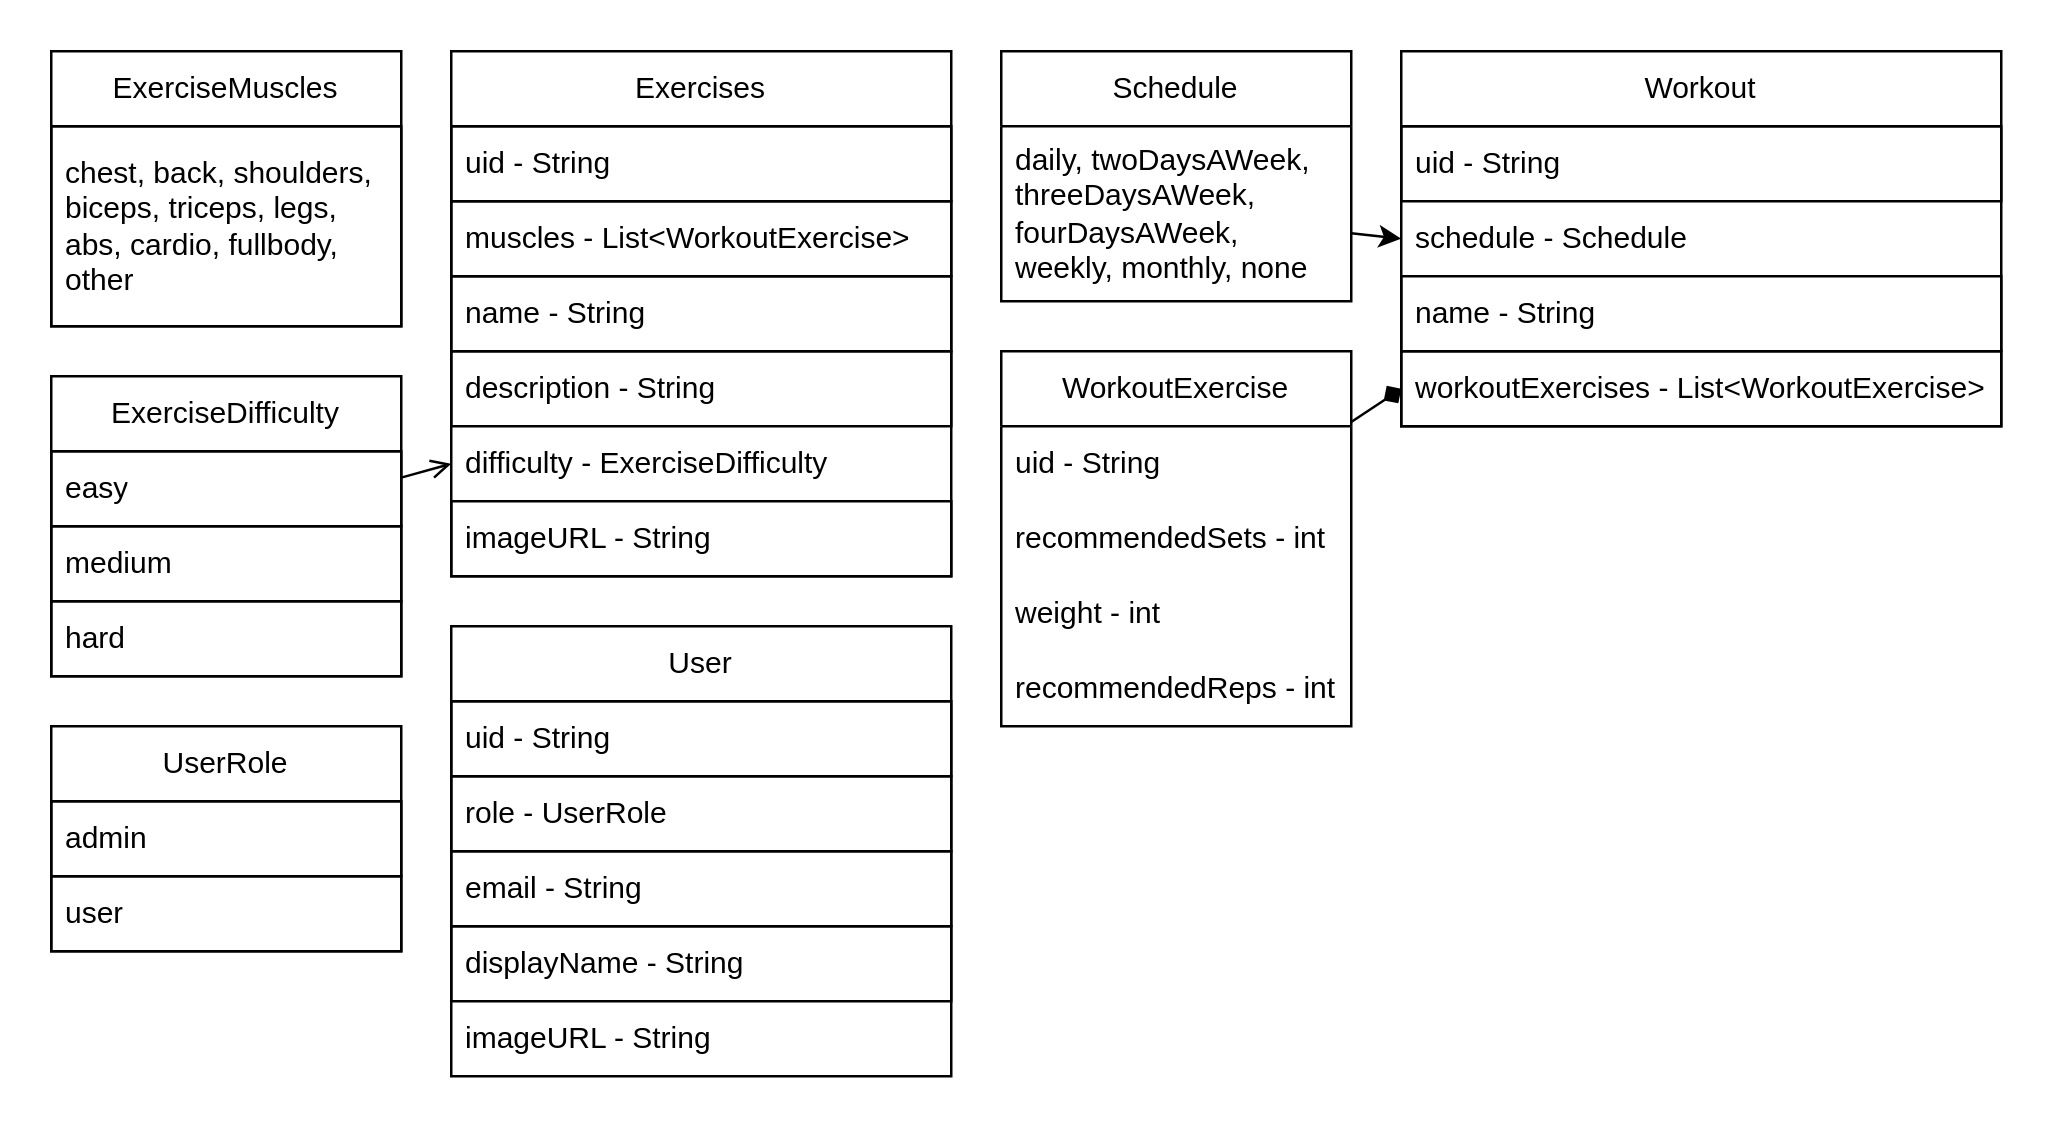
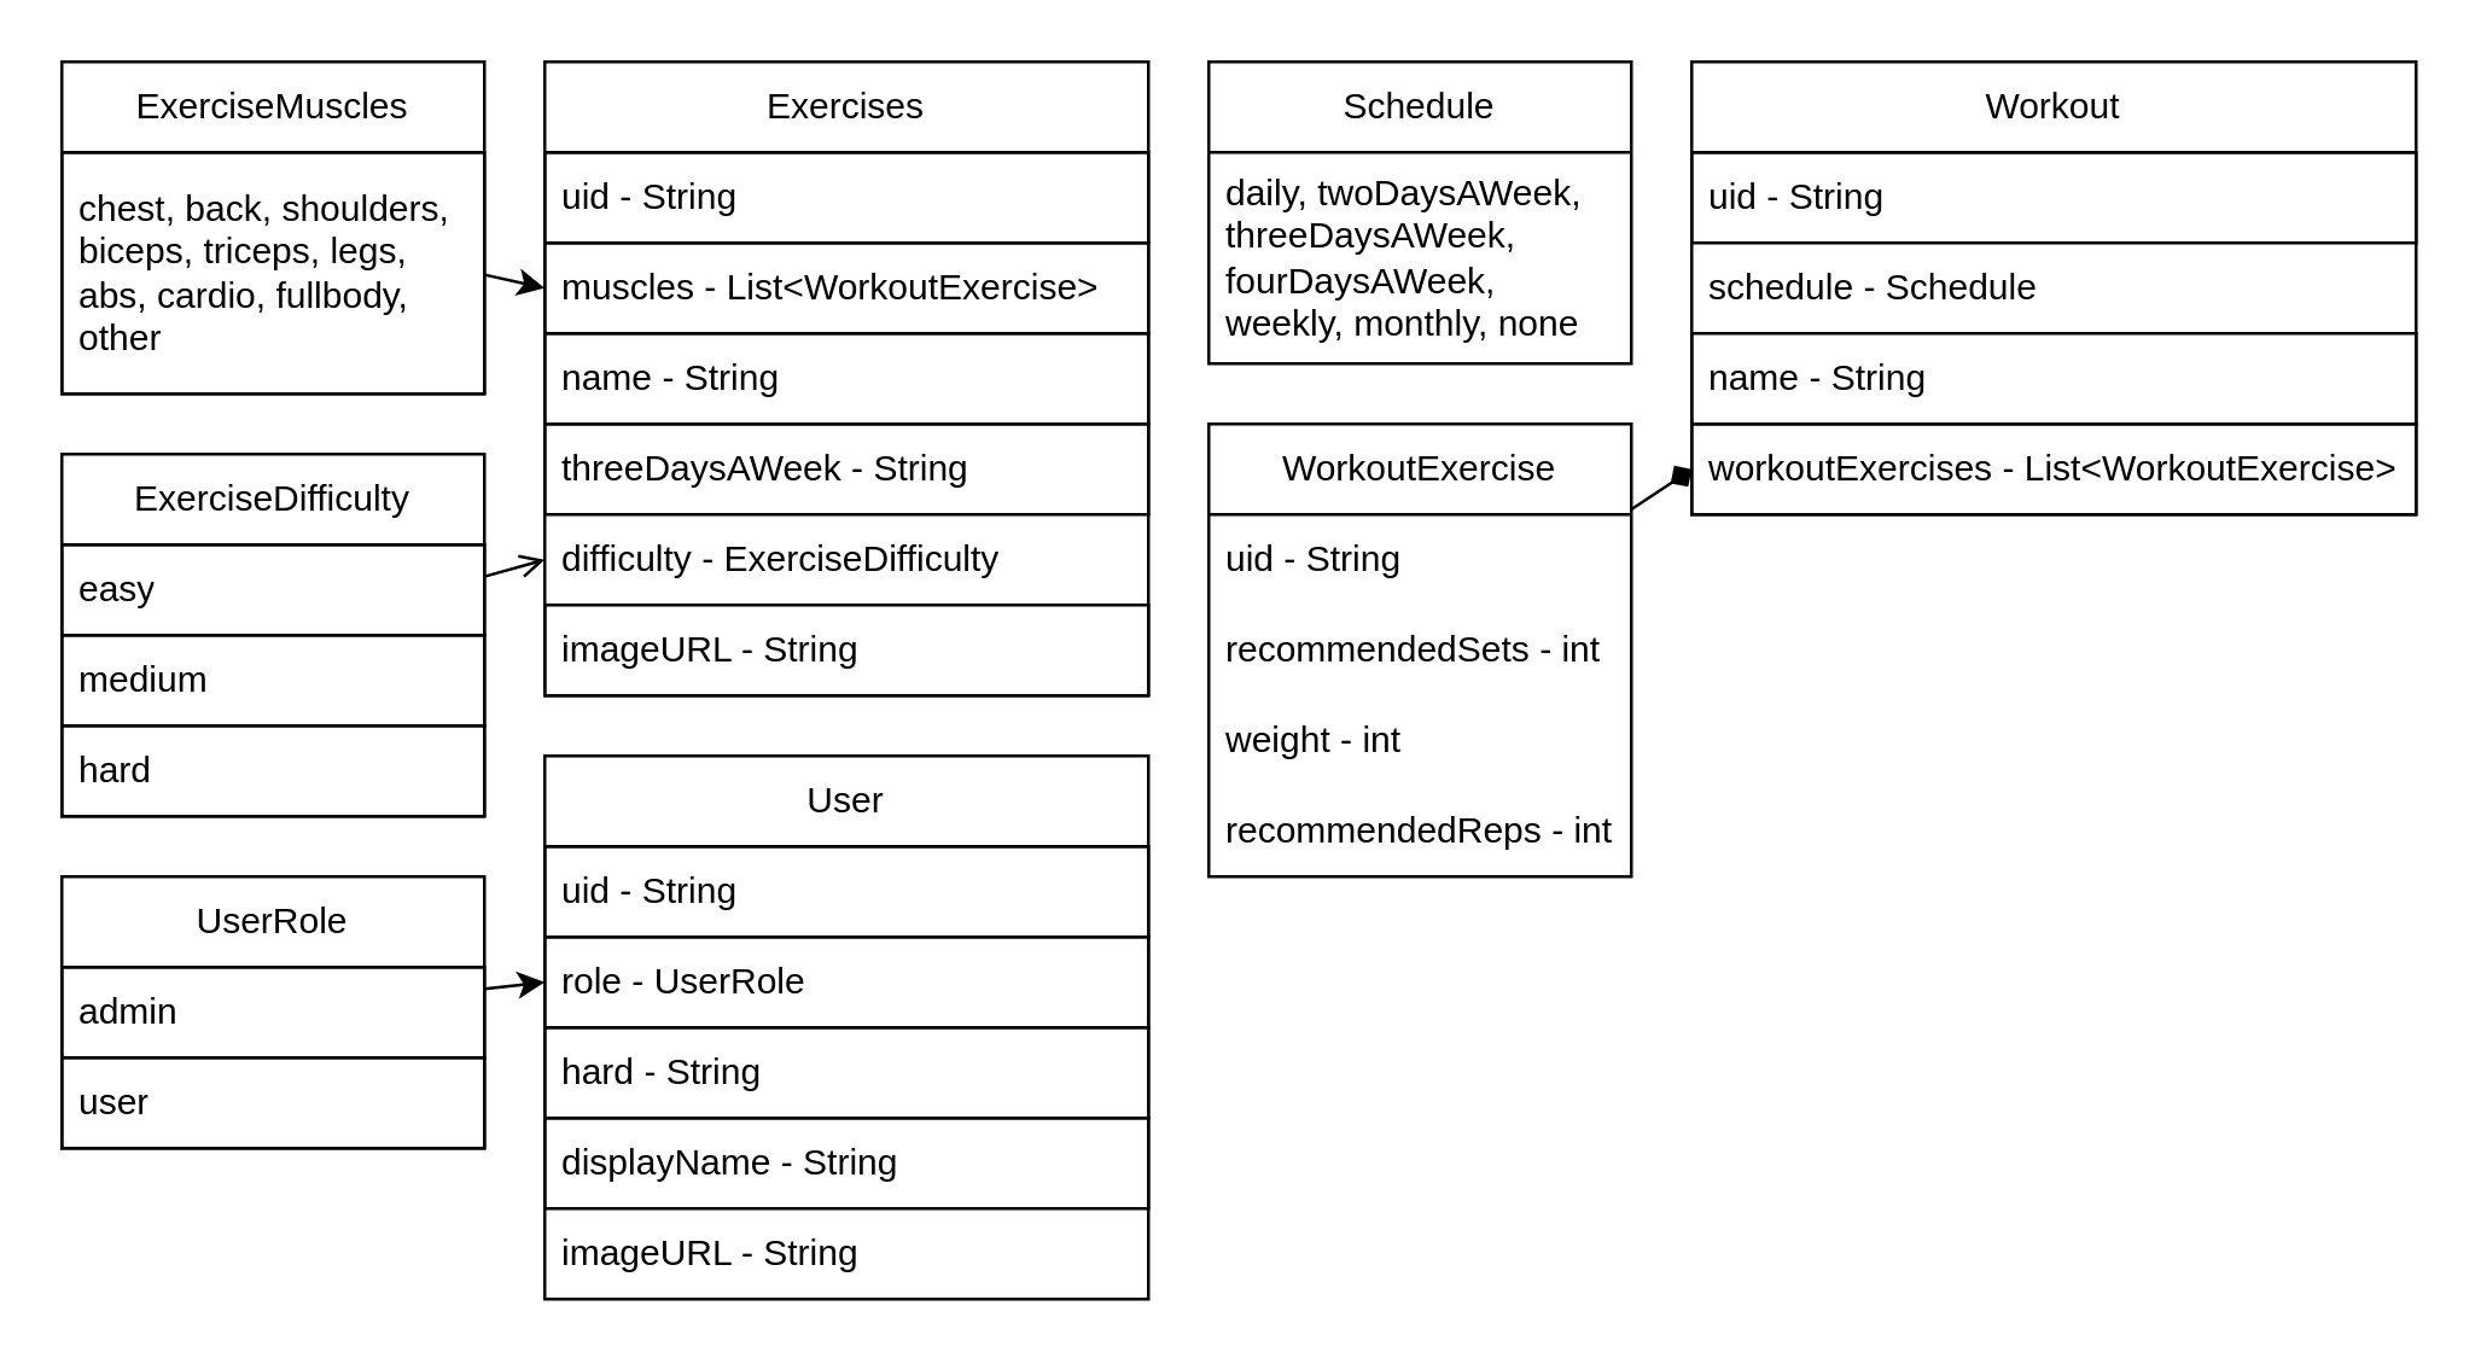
  <mxCell id="0" />
  <mxCell id="1" parent="0" />
  <mxCell id="2" value="Exercises" style="swimlane;fontStyle=0;childLayout=stackLayout;horizontal=1;startSize=30;horizontalStack=0;resizeParent=1;resizeParentMax=0;resizeLast=0;collapsible=1;marginBottom=0;whiteSpace=wrap;html=1;" parent="1" vertex="1"><mxGeometry x="180" y="20" width="200" height="210" as="geometry" /></mxCell>
  <mxCell id="3" value="uid - String" style="text;strokeColor=default;fillColor=none;align=left;verticalAlign=middle;spacingLeft=4;spacingRight=4;overflow=hidden;points=[[0,0.5],[1,0.5]];portConstraint=eastwest;rotatable=0;whiteSpace=wrap;html=1;" parent="2" vertex="1"><mxGeometry y="30" width="200" height="30" as="geometry" /></mxCell>
  <mxCell id="4" value="muscles - List&amp;lt;WorkoutExercise&amp;gt;" style="text;strokeColor=default;fillColor=none;align=left;verticalAlign=middle;spacingLeft=4;spacingRight=4;overflow=hidden;points=[[0,0.5],[1,0.5]];portConstraint=eastwest;rotatable=0;whiteSpace=wrap;html=1;" parent="2" vertex="1"><mxGeometry y="60" width="200" height="30" as="geometry" /></mxCell>
  <mxCell id="5" value="name - String" style="text;strokeColor=default;fillColor=none;align=left;verticalAlign=middle;spacingLeft=4;spacingRight=4;overflow=hidden;points=[[0,0.5],[1,0.5]];portConstraint=eastwest;rotatable=0;whiteSpace=wrap;html=1;" parent="2" vertex="1"><mxGeometry y="90" width="200" height="30" as="geometry" /></mxCell>
- <mxCell id="6" value="description - String" style="text;strokeColor=default;fillColor=none;align=left;verticalAlign=middle;spacingLeft=4;spacingRight=4;overflow=hidden;points=[[0,0.5],[1,0.5]];portConstraint=eastwest;rotatable=0;whiteSpace=wrap;html=1;" parent="2" vertex="1"><mxGeometry y="120" width="200" height="30" as="geometry" /></mxCell>
+ <mxCell id="6" value="threeDaysAWeek - String" style="text;strokeColor=default;fillColor=none;align=left;verticalAlign=middle;spacingLeft=4;spacingRight=4;overflow=hidden;points=[[0,0.5],[1,0.5]];portConstraint=eastwest;rotatable=0;whiteSpace=wrap;html=1;" parent="2" vertex="1"><mxGeometry y="120" width="200" height="30" as="geometry" /></mxCell>
  <mxCell id="7" value="difficulty - ExerciseDifficulty" style="text;strokeColor=none;fillColor=none;align=left;verticalAlign=middle;spacingLeft=4;spacingRight=4;overflow=hidden;points=[[0,0.5],[1,0.5]];portConstraint=eastwest;rotatable=0;whiteSpace=wrap;html=1;" parent="2" vertex="1"><mxGeometry y="150" width="200" height="30" as="geometry" /></mxCell>
  <mxCell id="8" value="imageURL - String" style="text;strokeColor=default;fillColor=none;align=left;verticalAlign=middle;spacingLeft=4;spacingRight=4;overflow=hidden;points=[[0,0.5],[1,0.5]];portConstraint=eastwest;rotatable=0;whiteSpace=wrap;html=1;" parent="2" vertex="1"><mxGeometry y="180" width="200" height="30" as="geometry" /></mxCell>
+ <mxCell id="9" style="edgeStyle=none;html=1;entryX=0;entryY=0.5;entryDx=0;entryDy=0;" parent="1" source="10" target="4" edge="1"><mxGeometry relative="1" as="geometry" /></mxCell>
  <mxCell id="10" value="ExerciseMuscles" style="swimlane;fontStyle=0;childLayout=stackLayout;horizontal=1;startSize=30;horizontalStack=0;resizeParent=1;resizeParentMax=0;resizeLast=0;collapsible=1;marginBottom=0;whiteSpace=wrap;html=1;" parent="1" vertex="1"><mxGeometry x="20" y="20" width="140" height="110" as="geometry" /></mxCell>
  <mxCell id="11" value="chest, back, shoulders, biceps, triceps, legs, abs, cardio, fullbody, other" style="text;strokeColor=default;fillColor=none;align=left;verticalAlign=middle;spacingLeft=4;spacingRight=4;overflow=hidden;points=[[0,0.5],[1,0.5]];portConstraint=eastwest;rotatable=0;whiteSpace=wrap;html=1;" parent="10" vertex="1"><mxGeometry y="30" width="140" height="80" as="geometry" /></mxCell>
  <mxCell id="12" style="edgeStyle=none;html=1;entryX=0;entryY=0.5;entryDx=0;entryDy=0;endArrow=open;" parent="1" source="13" target="7" edge="1"><mxGeometry relative="1" as="geometry" /></mxCell>
  <mxCell id="13" value="ExerciseDifficulty" style="swimlane;fontStyle=0;childLayout=stackLayout;horizontal=1;startSize=30;horizontalStack=0;resizeParent=1;resizeParentMax=0;resizeLast=0;collapsible=1;marginBottom=0;whiteSpace=wrap;html=1;strokeColor=default;" parent="1" vertex="1"><mxGeometry x="20" y="150" width="140" height="120" as="geometry" /></mxCell>
  <mxCell id="14" value="easy" style="text;strokeColor=default;fillColor=none;align=left;verticalAlign=middle;spacingLeft=4;spacingRight=4;overflow=hidden;points=[[0,0.5],[1,0.5]];portConstraint=eastwest;rotatable=0;whiteSpace=wrap;html=1;" parent="13" vertex="1"><mxGeometry y="30" width="140" height="30" as="geometry" /></mxCell>
  <mxCell id="15" value="medium" style="text;strokeColor=default;fillColor=none;align=left;verticalAlign=middle;spacingLeft=4;spacingRight=4;overflow=hidden;points=[[0,0.5],[1,0.5]];portConstraint=eastwest;rotatable=0;whiteSpace=wrap;html=1;" parent="13" vertex="1"><mxGeometry y="60" width="140" height="30" as="geometry" /></mxCell>
  <mxCell id="16" value="hard" style="text;strokeColor=default;fillColor=none;align=left;verticalAlign=middle;spacingLeft=4;spacingRight=4;overflow=hidden;points=[[0,0.5],[1,0.5]];portConstraint=eastwest;rotatable=0;whiteSpace=wrap;html=1;" parent="13" vertex="1"><mxGeometry y="90" width="140" height="30" as="geometry" /></mxCell>
+ <mxCell id="17" style="edgeStyle=none;html=1;entryX=0;entryY=0.5;entryDx=0;entryDy=0;" parent="1" source="18" target="23" edge="1"><mxGeometry relative="1" as="geometry" /></mxCell>
  <mxCell id="18" value="UserRole" style="swimlane;fontStyle=0;childLayout=stackLayout;horizontal=1;startSize=30;horizontalStack=0;resizeParent=1;resizeParentMax=0;resizeLast=0;collapsible=1;marginBottom=0;whiteSpace=wrap;html=1;strokeColor=default;" parent="1" vertex="1"><mxGeometry x="20" y="290" width="140" height="90" as="geometry" /></mxCell>
  <mxCell id="19" value="admin" style="text;strokeColor=default;fillColor=none;align=left;verticalAlign=middle;spacingLeft=4;spacingRight=4;overflow=hidden;points=[[0,0.5],[1,0.5]];portConstraint=eastwest;rotatable=0;whiteSpace=wrap;html=1;" parent="18" vertex="1"><mxGeometry y="30" width="140" height="30" as="geometry" /></mxCell>
  <mxCell id="20" value="user" style="text;strokeColor=default;fillColor=none;align=left;verticalAlign=middle;spacingLeft=4;spacingRight=4;overflow=hidden;points=[[0,0.5],[1,0.5]];portConstraint=eastwest;rotatable=0;whiteSpace=wrap;html=1;" parent="18" vertex="1"><mxGeometry y="60" width="140" height="30" as="geometry" /></mxCell>
  <mxCell id="21" value="User" style="swimlane;fontStyle=0;childLayout=stackLayout;horizontal=1;startSize=30;horizontalStack=0;resizeParent=1;resizeParentMax=0;resizeLast=0;collapsible=1;marginBottom=0;whiteSpace=wrap;html=1;strokeColor=default;" parent="1" vertex="1"><mxGeometry x="180" y="250" width="200" height="180" as="geometry" /></mxCell>
  <mxCell id="22" value="uid - String" style="text;strokeColor=default;fillColor=none;align=left;verticalAlign=middle;spacingLeft=4;spacingRight=4;overflow=hidden;points=[[0,0.5],[1,0.5]];portConstraint=eastwest;rotatable=0;whiteSpace=wrap;html=1;" parent="21" vertex="1"><mxGeometry y="30" width="200" height="30" as="geometry" /></mxCell>
  <mxCell id="23" value="role - UserRole" style="text;strokeColor=default;fillColor=none;align=left;verticalAlign=middle;spacingLeft=4;spacingRight=4;overflow=hidden;points=[[0,0.5],[1,0.5]];portConstraint=eastwest;rotatable=0;whiteSpace=wrap;html=1;" parent="21" vertex="1"><mxGeometry y="60" width="200" height="30" as="geometry" /></mxCell>
- <mxCell id="24" value="email - String" style="text;strokeColor=default;fillColor=none;align=left;verticalAlign=middle;spacingLeft=4;spacingRight=4;overflow=hidden;points=[[0,0.5],[1,0.5]];portConstraint=eastwest;rotatable=0;whiteSpace=wrap;html=1;" parent="21" vertex="1"><mxGeometry y="90" width="200" height="30" as="geometry" /></mxCell>
+ <mxCell id="24" value="hard - String" style="text;strokeColor=default;fillColor=none;align=left;verticalAlign=middle;spacingLeft=4;spacingRight=4;overflow=hidden;points=[[0,0.5],[1,0.5]];portConstraint=eastwest;rotatable=0;whiteSpace=wrap;html=1;" parent="21" vertex="1"><mxGeometry y="90" width="200" height="30" as="geometry" /></mxCell>
  <mxCell id="25" value="displayName - String" style="text;strokeColor=default;fillColor=none;align=left;verticalAlign=middle;spacingLeft=4;spacingRight=4;overflow=hidden;points=[[0,0.5],[1,0.5]];portConstraint=eastwest;rotatable=0;whiteSpace=wrap;html=1;" parent="21" vertex="1"><mxGeometry y="120" width="200" height="30" as="geometry" /></mxCell>
  <mxCell id="26" value="imageURL - String" style="text;strokeColor=none;fillColor=none;align=left;verticalAlign=middle;spacingLeft=4;spacingRight=4;overflow=hidden;points=[[0,0.5],[1,0.5]];portConstraint=eastwest;rotatable=0;whiteSpace=wrap;html=1;" vertex="1" parent="21"><mxGeometry y="150" width="200" height="30" as="geometry" /></mxCell>
  <mxCell id="27" value="Workout" style="swimlane;fontStyle=0;childLayout=stackLayout;horizontal=1;startSize=30;horizontalStack=0;resizeParent=1;resizeParentMax=0;resizeLast=0;collapsible=1;marginBottom=0;whiteSpace=wrap;html=1;strokeColor=default;" parent="1" vertex="1"><mxGeometry x="560" y="20" width="240" height="150" as="geometry" /></mxCell>
  <mxCell id="28" value="uid - String" style="text;strokeColor=default;fillColor=none;align=left;verticalAlign=middle;spacingLeft=4;spacingRight=4;overflow=hidden;points=[[0,0.5],[1,0.5]];portConstraint=eastwest;rotatable=0;whiteSpace=wrap;html=1;" parent="27" vertex="1"><mxGeometry y="30" width="240" height="30" as="geometry" /></mxCell>
  <mxCell id="29" value="schedule - Schedule" style="text;strokeColor=none;fillColor=none;align=left;verticalAlign=middle;spacingLeft=4;spacingRight=4;overflow=hidden;points=[[0,0.5],[1,0.5]];portConstraint=eastwest;rotatable=0;whiteSpace=wrap;html=1;" parent="27" vertex="1"><mxGeometry y="60" width="240" height="30" as="geometry" /></mxCell>
  <mxCell id="30" value="name - String" style="text;strokeColor=default;fillColor=none;align=left;verticalAlign=middle;spacingLeft=4;spacingRight=4;overflow=hidden;points=[[0,0.5],[1,0.5]];portConstraint=eastwest;rotatable=0;whiteSpace=wrap;html=1;" parent="27" vertex="1"><mxGeometry y="90" width="240" height="30" as="geometry" /></mxCell>
  <mxCell id="31" value="workoutExercises - List&amp;lt;WorkoutExercise&amp;gt;" style="text;strokeColor=default;fillColor=none;align=left;verticalAlign=middle;spacingLeft=4;spacingRight=4;overflow=hidden;points=[[0,0.5],[1,0.5]];portConstraint=eastwest;rotatable=0;whiteSpace=wrap;html=1;" parent="27" vertex="1"><mxGeometry y="120" width="240" height="30" as="geometry" /></mxCell>
  <mxCell id="32" style="edgeStyle=none;html=1;entryX=0;entryY=0.5;entryDx=0;entryDy=0;endArrow=diamond;" parent="1" source="33" target="31" edge="1"><mxGeometry relative="1" as="geometry" /></mxCell>
  <mxCell id="33" value="WorkoutExercise" style="swimlane;fontStyle=0;childLayout=stackLayout;horizontal=1;startSize=30;horizontalStack=0;resizeParent=1;resizeParentMax=0;resizeLast=0;collapsible=1;marginBottom=0;whiteSpace=wrap;html=1;strokeColor=default;" parent="1" vertex="1"><mxGeometry x="400" y="140" width="140" height="150" as="geometry" /></mxCell>
  <mxCell id="34" value="uid - String" style="text;strokeColor=none;fillColor=none;align=left;verticalAlign=middle;spacingLeft=4;spacingRight=4;overflow=hidden;points=[[0,0.5],[1,0.5]];portConstraint=eastwest;rotatable=0;whiteSpace=wrap;html=1;" parent="33" vertex="1"><mxGeometry y="30" width="140" height="30" as="geometry" /></mxCell>
  <mxCell id="35" value="recommendedSets - int" style="text;strokeColor=none;fillColor=none;align=left;verticalAlign=middle;spacingLeft=4;spacingRight=4;overflow=hidden;points=[[0,0.5],[1,0.5]];portConstraint=eastwest;rotatable=0;whiteSpace=wrap;html=1;" parent="33" vertex="1"><mxGeometry y="60" width="140" height="30" as="geometry" /></mxCell>
  <mxCell id="36" value="weight - int" style="text;strokeColor=none;fillColor=none;align=left;verticalAlign=middle;spacingLeft=4;spacingRight=4;overflow=hidden;points=[[0,0.5],[1,0.5]];portConstraint=eastwest;rotatable=0;whiteSpace=wrap;html=1;" parent="33" vertex="1"><mxGeometry y="90" width="140" height="30" as="geometry" /></mxCell>
  <mxCell id="37" value="recommendedReps - int" style="text;strokeColor=none;fillColor=none;align=left;verticalAlign=middle;spacingLeft=4;spacingRight=4;overflow=hidden;points=[[0,0.5],[1,0.5]];portConstraint=eastwest;rotatable=0;whiteSpace=wrap;html=1;" parent="33" vertex="1"><mxGeometry y="120" width="140" height="30" as="geometry" /></mxCell>
  <mxCell id="38" value="Schedule" style="swimlane;fontStyle=0;childLayout=stackLayout;horizontal=1;startSize=30;horizontalStack=0;resizeParent=1;resizeParentMax=0;resizeLast=0;collapsible=1;marginBottom=0;whiteSpace=wrap;html=1;" parent="1" vertex="1"><mxGeometry x="400" y="20" width="140" height="100" as="geometry" /></mxCell>
  <mxCell id="39" value="daily, twoDaysAWeek, threeDaysAWeek, fourDaysAWeek, weekly, monthly, none" style="text;strokeColor=none;fillColor=none;align=left;verticalAlign=middle;spacingLeft=4;spacingRight=4;overflow=hidden;points=[[0,0.5],[1,0.5]];portConstraint=eastwest;rotatable=0;whiteSpace=wrap;html=1;" parent="38" vertex="1"><mxGeometry y="30" width="140" height="70" as="geometry" /></mxCell>
- <mxCell id="40" style="edgeStyle=none;html=1;entryX=0;entryY=0.5;entryDx=0;entryDy=0;" parent="1" source="39" target="29" edge="1"><mxGeometry relative="1" as="geometry" /></mxCell>
